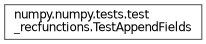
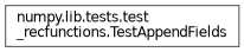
  digraph {
    rankdir=LR
-   n1 [color=grey40 fillcolor=white fontname=Helvetica fontsize=10 height=0.2 label="numpy.numpy.tests.test\l_recfunctions.TestAppendFields" shape=box style=filled width=0.4]
+   n1 [color=grey40 fillcolor=white fontname=Helvetica fontsize=10 height=0.2 label="numpy.lib.tests.test\l_recfunctions.TestAppendFields" shape=box style=filled width=0.4]
  }
